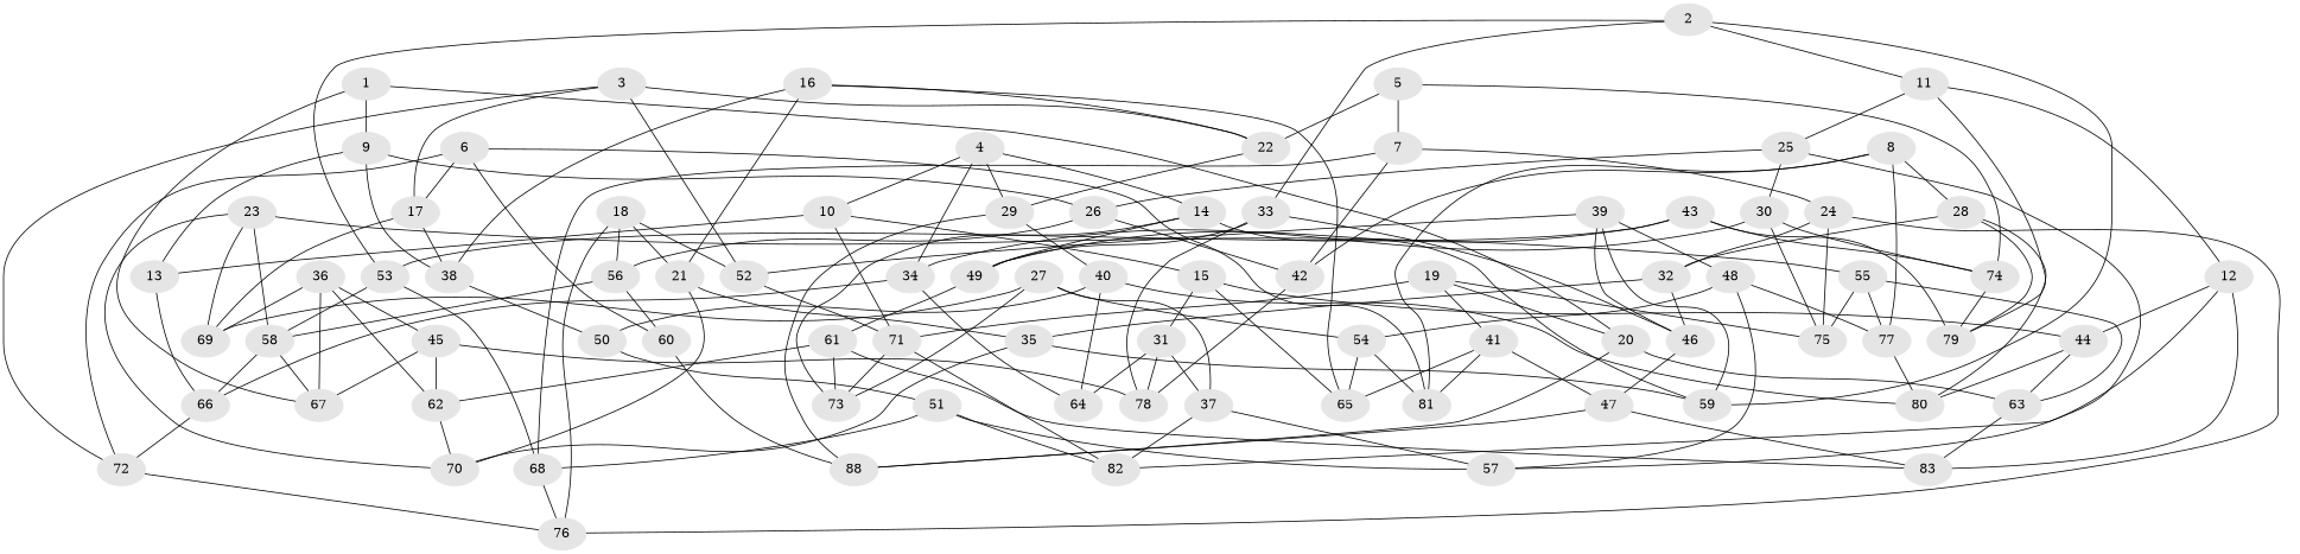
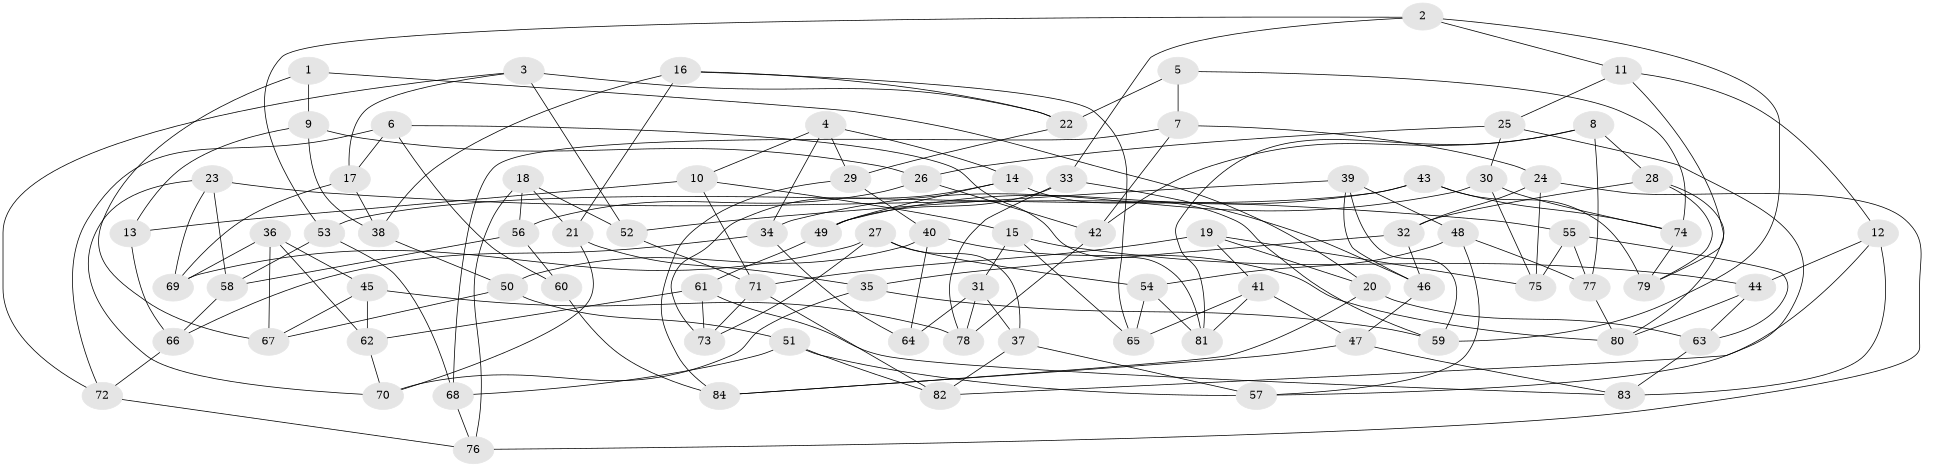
  graph {
    node [color=gray90 style=filled]
    1
    9
    20
    67
    13
    26
    38
    63
-   84 [label=88]
+   84
    60
    2
    11
    33
    53
    59
    12
    25
    79
    49
    78
    46
    68
    58
    3
    17
    22
    52
    72
    69
    29
    71
    76
    4
    10
    14
    34
    15
    73
    40
    66
    64
    5
    7
    74
    24
    42
    6
    81
    75
    32
    8
    28
    77
    80
    56
    50
    44
    31
    65
    82
    83
    30
    57
    61
    37
    16
    21
    35
    70
    18
    19
    41
    47
    23
    55
    27
    54
    36
    45
    62
    51
    39
    48
    43
    1 -- 9
    1 -- 20
    1 -- 67
    9 -- 13
    9 -- 26
    9 -- 38
    20 -- 63
    20 -- 84
    13 -- 66
    26 -- 42
    26 -- 56
    38 -- 50
    63 -- 83
    60 -- 84
    2 -- 11
    2 -- 33
    2 -- 53
    2 -- 59
    11 -- 12
    11 -- 25
    11 -- 79
    33 -- 49
    33 -- 78
    33 -- 46
    53 -- 68
    53 -- 58
    12 -- 44
    12 -- 82
    12 -- 83
    25 -- 26
    25 -- 30
    25 -- 57
    49 -- 61
    46 -- 47
    68 -- 76
    58 -- 66
    3 -- 17
    3 -- 22
    3 -- 52
    3 -- 72
    17 -- 38
    17 -- 69
    22 -- 29
    52 -- 71
    72 -- 76
    29 -- 84
    29 -- 40
    71 -- 73
    71 -- 82
    4 -- 29
    4 -- 10
    4 -- 14
    4 -- 34
    10 -- 13
    10 -- 71
    10 -- 15
    14 -- 59
    14 -- 49
    14 -- 73
    34 -- 66
    34 -- 64
    15 -- 44
    15 -- 31
    15 -- 65
    40 -- 64
    40 -- 80
    40 -- 50
    66 -- 72
    5 -- 22
    5 -- 7
    5 -- 74
    7 -- 68
    7 -- 24
    7 -- 42
    74 -- 79
    24 -- 76
    24 -- 75
    24 -- 32
    42 -- 78
    6 -- 60
    6 -- 17
    6 -- 72
    6 -- 81
    32 -- 46
    32 -- 35
    8 -- 42
    8 -- 81
    8 -- 28
    8 -- 77
    28 -- 79
    28 -- 32
    28 -- 80
    77 -- 80
    56 -- 60
    56 -- 58
-   58 -- 67
+   50 -- 67
    50 -- 51
    44 -- 63
    44 -- 80
    31 -- 78
    31 -- 64
    31 -- 37
    30 -- 34
    30 -- 74
    30 -- 75
    61 -- 73
    61 -- 83
    61 -- 62
    37 -- 82
    37 -- 57
    16 -- 38
    16 -- 22
    16 -- 65
    16 -- 21
    21 -- 35
    21 -- 70
    35 -- 59
    35 -- 70
    18 -- 52
    18 -- 76
    18 -- 56
    18 -- 21
    19 -- 20
    19 -- 71
    19 -- 75
    19 -- 41
    41 -- 81
    41 -- 65
    41 -- 47
    47 -- 84
    47 -- 83
    23 -- 58
    23 -- 69
    23 -- 70
    23 -- 55
    55 -- 63
    55 -- 75
    55 -- 77
    27 -- 69
    27 -- 73
    27 -- 37
    27 -- 54
    54 -- 81
    54 -- 65
    36 -- 67
    36 -- 69
    36 -- 45
    36 -- 62
    45 -- 67
    45 -- 78
    45 -- 62
    62 -- 70
    51 -- 68
    51 -- 82
    51 -- 57
    39 -- 59
    39 -- 46
    39 -- 52
    39 -- 48
    48 -- 77
    48 -- 57
    48 -- 54
    43 -- 53
    43 -- 79
    43 -- 49
    43 -- 74
  }
